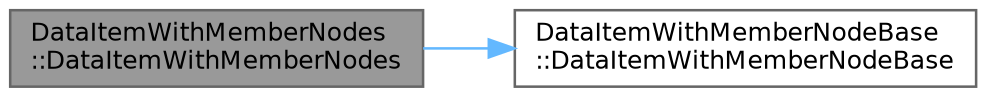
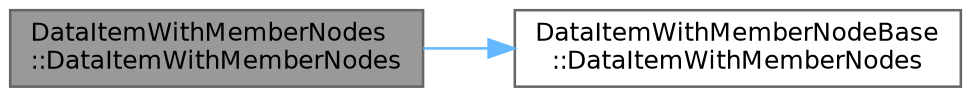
  digraph {
    rankdir=LR
    fontname="DejaVu Sans"
    node [fontname="DejaVu Sans" fontsize=10 shape=box style=filled]
    n1 [color=gray40 fillcolor=grey60 fontcolor=black height=0.2 label="DataItemWithMemberNodes\l::DataItemWithMemberNodes" width=0.4]
-   n2 [color=grey40 fillcolor=white height=0.2 label="DataItemWithMemberNodeBase\l::DataItemWithMemberNodeBase" width=0.4]
+   n2 [color=grey40 fillcolor=white height=0.2 label="DataItemWithMemberNodeBase\l::DataItemWithMemberNodes" width=0.4]
    n1 -> n2 [color=steelblue1 fontname="DejaVu Sans" fontsize=10 labelfontname=Helvetica labelfontsize=10 style=solid]
  }
